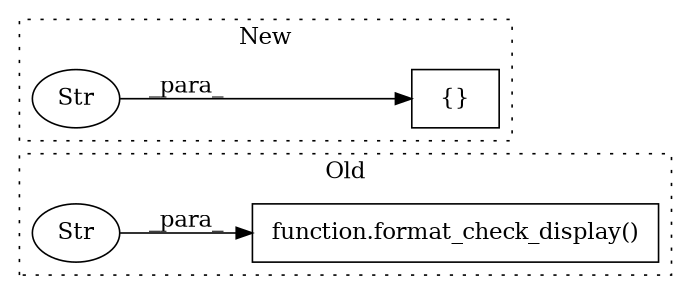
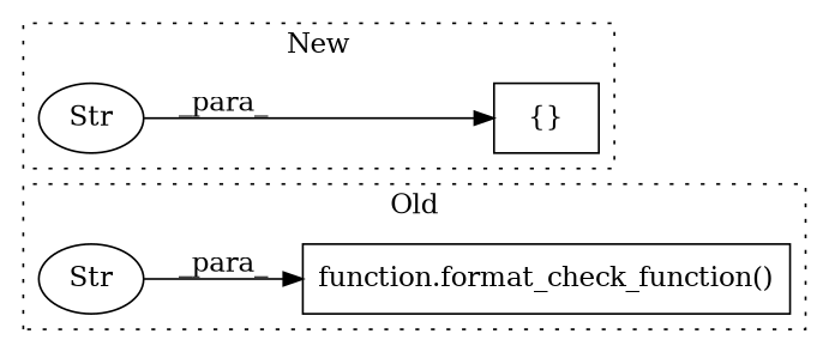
  digraph {
    rankdir=LR
    node [a=66 shape=box]
-   n1 [a=75 l="21,1" label="function.format_check_display()" s="2035,2120"]
+   n1 [a=75 l="21,1" label="function.format_check_function()" s="2035,2120"]
    n2 [l=29 label=Str s=2056 shape=ellipse]
    n3 [a=59 l="1,0" label="{}" s="2315,2644"]
    n4 [l=96 label=Str s=2548 shape=ellipse]
    subgraph cluster_1 {
      label=Old
      style=dotted
      n1
      n2
    }
    subgraph cluster_2 {
      label=New
      style=dotted
      n3
      n4
    }
    n2 -> n1 [label=_para_]
    n4 -> n3 [label=_para_]
  }
